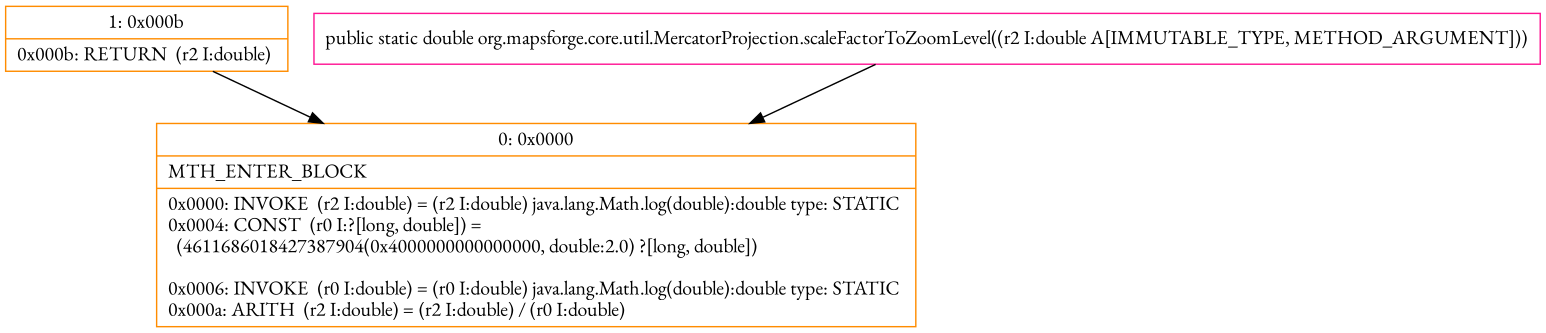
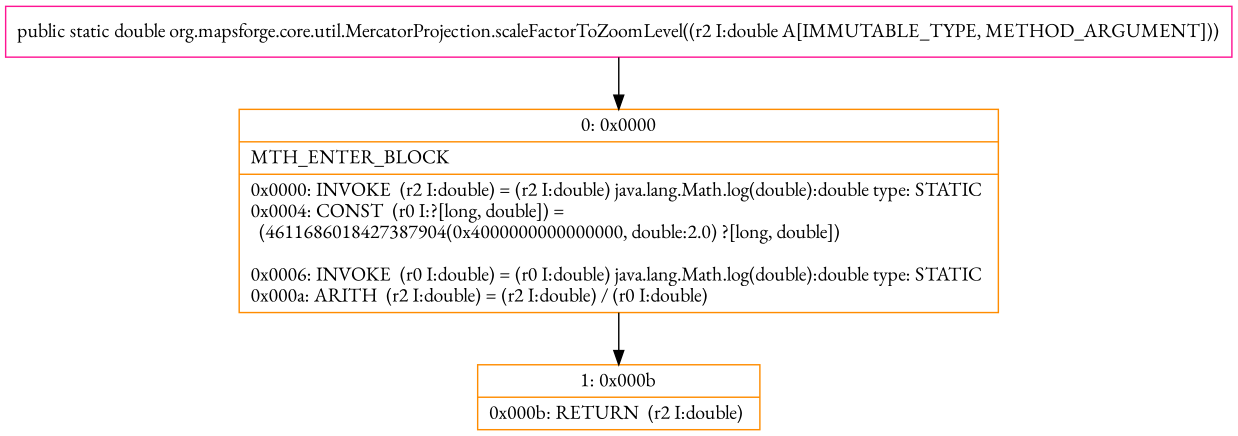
  digraph {
    fontname="EB Garamond"
    node [shape=record color=darkorange fontname="EB Garamond"]
    edge [fontname="EB Garamond"]
    n1 [label="{0\:\ 0x0000|MTH_ENTER_BLOCK\l|0x0000: INVOKE  (r2 I:double) = (r2 I:double) java.lang.Math.log(double):double type: STATIC \l0x0004: CONST  (r0 I:?[long, double]) = \l  (4611686018427387904(0x4000000000000000, double:2.0) ?[long, double])\l \l0x0006: INVOKE  (r0 I:double) = (r0 I:double) java.lang.Math.log(double):double type: STATIC \l0x000a: ARITH  (r2 I:double) = (r2 I:double) \/ (r0 I:double) \l}"]
    n2 [label="{1\:\ 0x000b|0x000b: RETURN  (r2 I:double) \l}"]
    n3 [label="{public static double org.mapsforge.core.util.MercatorProjection.scaleFactorToZoomLevel((r2 I:double A[IMMUTABLE_TYPE, METHOD_ARGUMENT])) }" color=deeppink]
-   n2 -> n1
+   n1 -> n2
    n3 -> n1
  }
